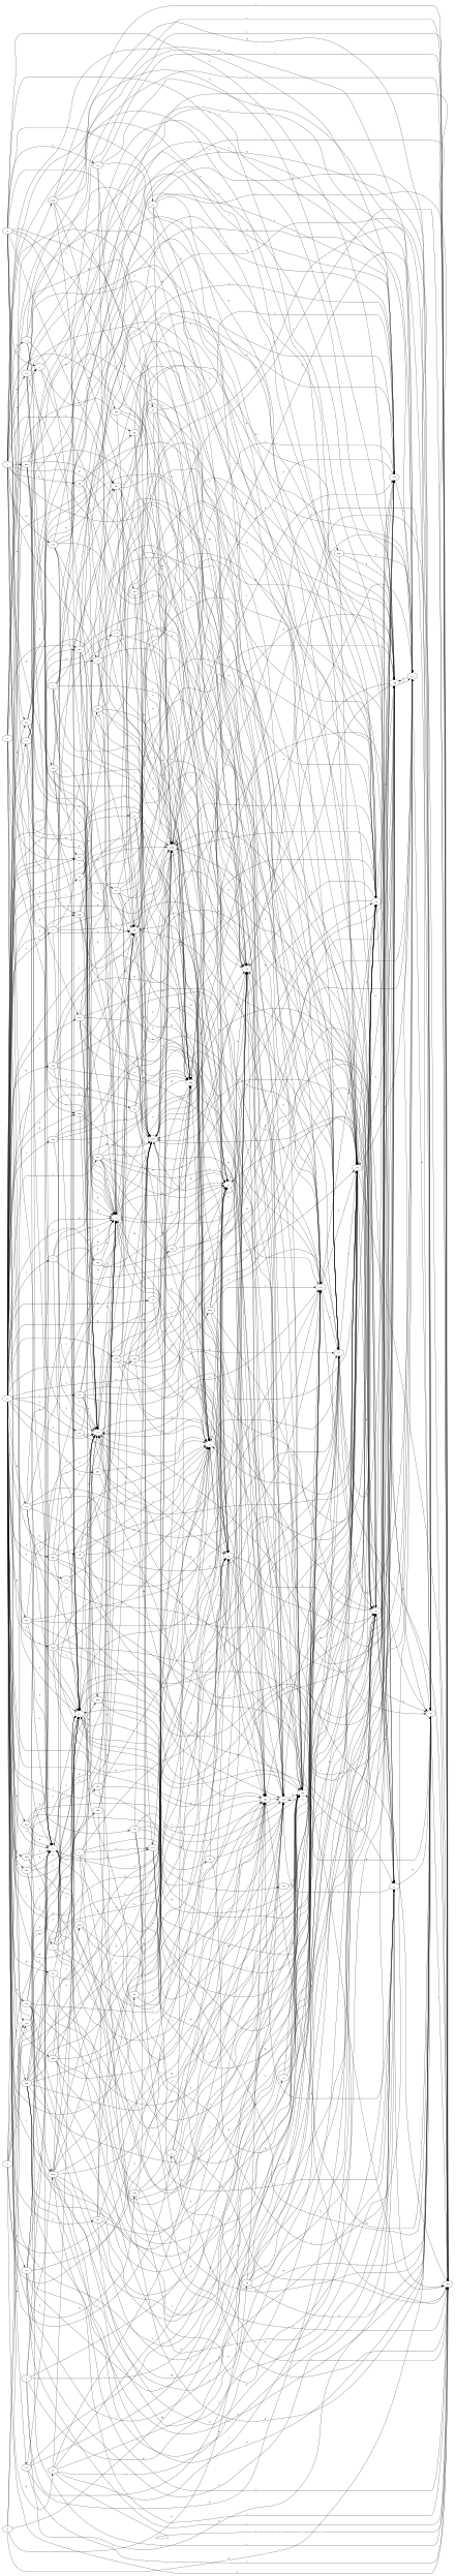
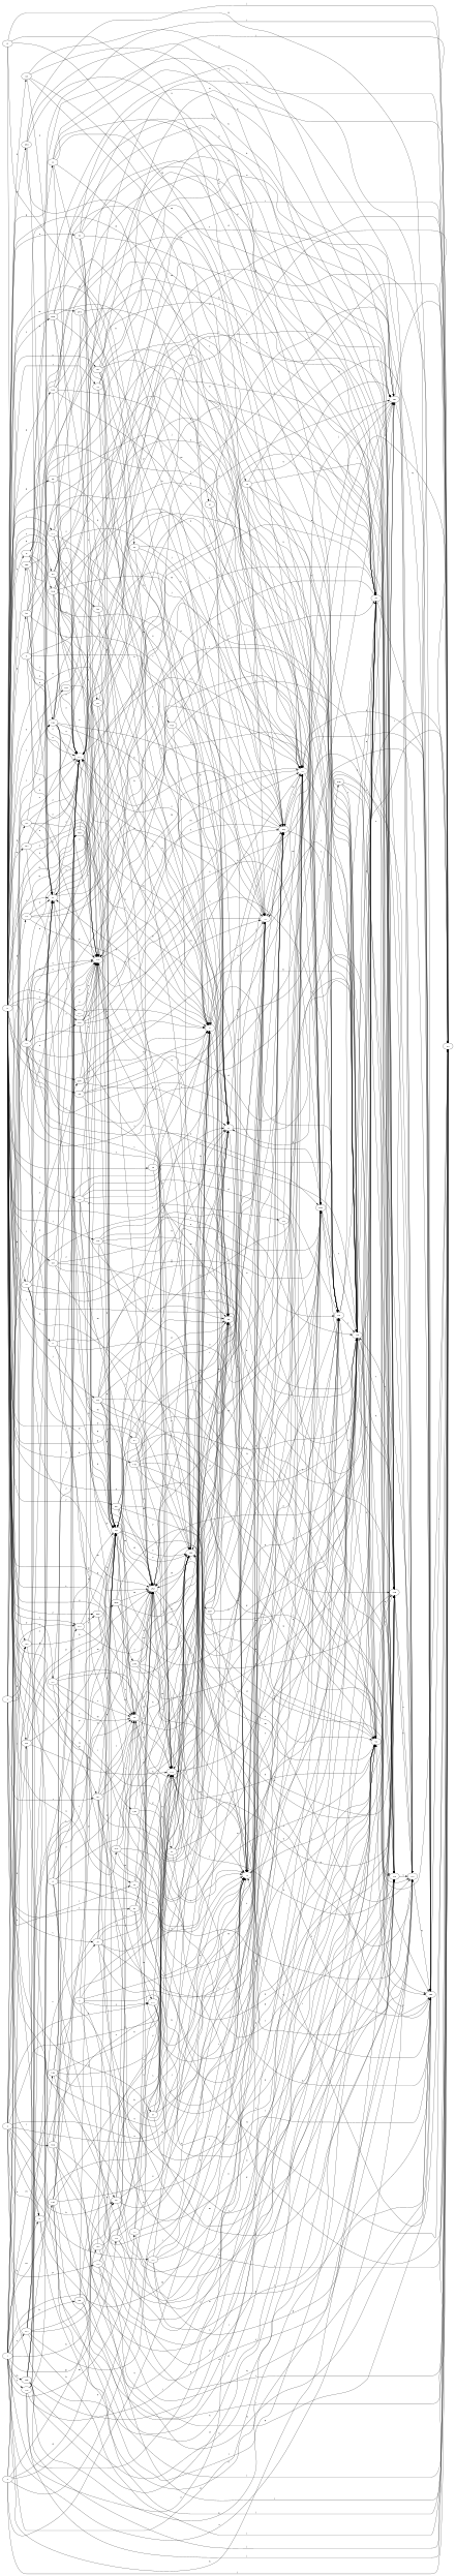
  strict digraph {
    fontname="Fira Sans"
    rankdir=LR
    node [fontname="Fira Sans"]
    edge [fontname="Fira Sans"]
    0
    9
    10
    11
    n5 [label=34]
    15
    20
    25
    26
    31
    35
    36
    38
    40
    41
    45
    49
    51
    59
    61
    62
    64
    67
    69
    87
    92
    97
    101
    105
    106
    116
    122
    123
    124
    126
    143
    152
-   156
    162
    163
    164
    167
    168
    176
    178
    185
    200
    208
    213
    219
    225
    230
    232
    234
    240
    242
    244
    247
    258
    259
    261
    264
    267
    269
    270
    275
    276
    151
    279
    161
    74
    96
    192
    118
    32
    128
    214
    203
    139
    85
    107
    53
    171
    182
    22
    43
    237
    204
    1
    80
    84
    130
    131
    134
    136
    138
    158
    235
    2
    169
    170
    3
    71
    186
    190
    4
    72
    5
    180
    6
    7
    8
    0 -> 9 [label=a]
    0 -> 10 [label=a]
    0 -> 11 [label=a]
    0 -> n5 [label=b]
    0 -> 15 [label=b]
    0 -> 20 [label=b]
    0 -> 25 [label=c]
    0 -> 26 [label=c]
    0 -> 31 [label=c]
    0 -> 35 [label=d]
    0 -> 36 [label=d]
    0 -> 38 [label=d]
    0 -> 40 [label=d]
    0 -> 41 [label=d]
    0 -> 45 [label=e]
    0 -> 49 [label=e]
    0 -> 51 [label=e]
    0 -> 59 [label=f]
    0 -> 61 [label=f]
    0 -> 62 [label=f]
    0 -> 64 [label=f]
    0 -> 67 [label=g]
    0 -> 69 [label=g]
    0 -> 87 [label=i]
    0 -> 92 [label=i]
    0 -> 97 [label=j]
    0 -> 101 [label=j]
    0 -> 105 [label=j]
    0 -> 106 [label=j]
    0 -> 116 [label=k]
    0 -> 122 [label=l]
    0 -> 123 [label=l]
    0 -> 124 [label=l]
    0 -> 126 [label=l]
    0 -> 143 [label=n]
    0 -> 152 [label=o]
-   0 -> 156 [label=o]
    0 -> 162 [label=p]
    0 -> 163 [label=p]
    0 -> 164 [label=p]
    0 -> 167 [label=p]
    0 -> 168 [label=p]
    0 -> 176 [label=q]
    0 -> 178 [label=q]
    0 -> 185 [label=r]
    0 -> 200 [label=s]
    0 -> 208 [label=t]
    0 -> 213 [label=t]
    0 -> 219 [label=u]
    0 -> 225 [label=u]
    0 -> 230 [label=v]
    0 -> 232 [label=v]
    0 -> 234 [label=v]
    0 -> 240 [label=w]
    0 -> 242 [label=w]
    0 -> 244 [label=w]
    0 -> 247 [label=w]
    0 -> 258 [label=x]
    0 -> 259 [label=y]
    0 -> 261 [label=y]
    0 -> 264 [label=y]
    0 -> 267 [label=y]
    0 -> 269 [label=y]
    0 -> 270 [label=z]
    0 -> 275 [label=z]
    0 -> 276 [label=z]
    9 -> 11 [label=a]
    9 -> 64 [label=f]
    9 -> 151 [label=n]
    9 -> 279 [label=z]
    9 -> 161 [label=o]
    9 -> 74 [label=g]
    9 -> 96 [label=i]
    9 -> 192 [label=r]
    10 -> 258 [label=x]
    10 -> 269 [label=y]
    10 -> 74 [label=g]
    10 -> 118 [label=k]
    10 -> 32 [label=c]
    10 -> 128 [label=l]
    10 -> 214 [label=t]
    11 -> 279 [label=z]
    11 -> 74 [label=g]
    11 -> 192 [label=r]
    11 -> 128 [label=l]
    11 -> 214 [label=t]
    11 -> 203 [label=s]
    n5 -> 225 [label=u]
    n5 -> 258 [label=x]
    n5 -> 118 [label=k]
    n5 -> 139 [label=m]
    n5 -> 85 [label=h]
    15 -> 279 [label=z]
    15 -> 74 [label=g]
    15 -> 96 [label=i]
    15 -> 192 [label=r]
    15 -> 128 [label=l]
    15 -> 214 [label=t]
    15 -> 107 [label=j]
    20 -> 269 [label=y]
    20 -> 85 [label=h]
    25 -> 247 [label=w]
    25 -> 258 [label=x]
    25 -> 279 [label=z]
    25 -> 161 [label=o]
    25 -> 85 [label=h]
    25 -> 107 [label=j]
    25 -> 53 [label=e]
    26 -> 247 [label=w]
    26 -> 279 [label=z]
    26 -> 214 [label=t]
    26 -> 171 [label=p]
    26 -> 182 [label=q]
    31 -> 247 [label=w]
    31 -> 151 [label=n]
    31 -> 161 [label=o]
    31 -> 214 [label=t]
    31 -> 85 [label=h]
    31 -> 107 [label=j]
    31 -> 171 [label=p]
    31 -> 22 [label=b]
    35 -> 247 [label=w]
    35 -> 32 [label=c]
    35 -> 107 [label=j]
    35 -> 22 [label=b]
    36 -> 279 [label=z]
    36 -> 139 [label=m]
    36 -> 22 [label=b]
    38 -> 11 [label=a]
    38 -> 247 [label=w]
    38 -> 151 [label=n]
    38 -> 128 [label=l]
    38 -> 214 [label=t]
    38 -> 107 [label=j]
    38 -> 171 [label=p]
    38 -> 43 [label=d]
    40 -> 11 [label=a]
    40 -> 247 [label=w]
    40 -> 151 [label=n]
    40 -> 161 [label=o]
    40 -> 74 [label=g]
    40 -> 192 [label=r]
    40 -> 118 [label=k]
    41 -> 107 [label=j]
    41 -> 22 [label=b]
    41 -> 237 [label=v]
    45 -> 247 [label=w]
    45 -> 269 [label=y]
    45 -> 139 [label=m]
    45 -> 85 [label=h]
    49 -> 171 [label=p]
    49 -> 22 [label=b]
    49 -> 237 [label=v]
    51 -> 74 [label=g]
    51 -> 53 [label=e]
    51 -> 237 [label=v]
    59 -> 151 [label=n]
    59 -> 161 [label=o]
    59 -> 32 [label=c]
    59 -> 171 [label=p]
    61 -> 247 [label=w]
    61 -> 118 [label=k]
    61 -> 43 [label=d]
    61 -> 204 [label=s]
    62 -> 64 [label=f]
    62 -> 225 [label=u]
    62 -> 247 [label=w]
    62 -> 214 [label=t]
    62 -> 182 [label=q]
    62 -> 43 [label=d]
    62 -> 204 [label=s]
    64 -> 247 [label=w]
    64 -> 151 [label=n]
    64 -> 96 [label=i]
    64 -> 192 [label=r]
    64 -> 128 [label=l]
    64 -> 85 [label=h]
    67 -> 11 [label=a]
    67 -> 161 [label=o]
    67 -> 74 [label=g]
    67 -> 139 [label=m]
    67 -> 107 [label=j]
    69 -> 11 [label=a]
    69 -> 247 [label=w]
    69 -> 269 [label=y]
    69 -> 118 [label=k]
    69 -> 128 [label=l]
    69 -> 171 [label=p]
    87 -> 96 [label=i]
    87 -> 192 [label=r]
    87 -> 32 [label=c]
    87 -> 214 [label=t]
    87 -> 204 [label=s]
    92 -> 247 [label=w]
    92 -> 269 [label=y]
    92 -> 128 [label=l]
    92 -> 214 [label=t]
    97 -> 225 [label=u]
    97 -> 247 [label=w]
    97 -> 32 [label=c]
    97 -> 128 [label=l]
    97 -> 139 [label=m]
    97 -> 171 [label=p]
    97 -> 22 [label=b]
    97 -> 43 [label=d]
    97 -> 204 [label=s]
    101 -> 225 [label=u]
    101 -> 279 [label=z]
    101 -> 74 [label=g]
    101 -> 43 [label=d]
    101 -> 204 [label=s]
    105 -> 64 [label=f]
    105 -> 258 [label=x]
    105 -> 151 [label=n]
    105 -> 161 [label=o]
    105 -> 32 [label=c]
    105 -> 214 [label=t]
    105 -> 171 [label=p]
    105 -> 43 [label=d]
    106 -> 11 [label=a]
    106 -> 128 [label=l]
    106 -> 214 [label=t]
    106 -> 85 [label=h]
    106 -> 237 [label=v]
    116 -> 247 [label=w]
    116 -> 96 [label=i]
    116 -> 118 [label=k]
    116 -> 214 [label=t]
    116 -> 107 [label=j]
    116 -> 182 [label=q]
    116 -> 43 [label=d]
    122 -> 139 [label=m]
    122 -> 43 [label=d]
    123 -> 11 [label=a]
    123 -> 64 [label=f]
    123 -> 225 [label=u]
    123 -> 151 [label=n]
    123 -> 161 [label=o]
    123 -> 96 [label=i]
    123 -> 192 [label=r]
    123 -> 32 [label=c]
    123 -> 214 [label=t]
    123 -> 139 [label=m]
    123 -> 85 [label=h]
    123 -> 182 [label=q]
    123 -> 204 [label=s]
    124 -> 161 [label=o]
    124 -> 118 [label=k]
    124 -> 214 [label=t]
    124 -> 53 [label=e]
    124 -> 171 [label=p]
    124 -> 22 [label=b]
    126 -> 225 [label=u]
    126 -> 258 [label=x]
    126 -> 269 [label=y]
    126 -> 279 [label=z]
    126 -> 161 [label=o]
    126 -> 96 [label=i]
    126 -> 192 [label=r]
    126 -> 118 [label=k]
    126 -> 32 [label=c]
    126 -> 107 [label=j]
    126 -> 182 [label=q]
    126 -> 22 [label=b]
    143 -> 74 [label=g]
    143 -> 118 [label=k]
    143 -> 32 [label=c]
    143 -> 139 [label=m]
    143 -> 171 [label=p]
    143 -> 204 [label=s]
    152 -> 85 [label=h]
-   156 -> 225 [label=u]
-   156 -> 139 [label=m]
    162 -> 225 [label=u]
    162 -> 279 [label=z]
    162 -> 74 [label=g]
    162 -> 118 [label=k]
    162 -> 214 [label=t]
    162 -> 139 [label=m]
    163 -> 161 [label=o]
    163 -> 22 [label=b]
    163 -> 204 [label=s]
    164 -> 11 [label=a]
    164 -> 225 [label=u]
    164 -> 151 [label=n]
    164 -> 74 [label=g]
    164 -> 85 [label=h]
    167 -> 11 [label=a]
    167 -> 258 [label=x]
    167 -> 279 [label=z]
    167 -> 118 [label=k]
    167 -> 85 [label=h]
    168 -> 151 [label=n]
    168 -> 279 [label=z]
    168 -> 214 [label=t]
    168 -> 139 [label=m]
    168 -> 85 [label=h]
    168 -> 107 [label=j]
    168 -> 22 [label=b]
    168 -> 204 [label=s]
    176 -> 247 [label=w]
    176 -> 192 [label=r]
    176 -> 118 [label=k]
    176 -> 107 [label=j]
    178 -> 258 [label=x]
    178 -> 161 [label=o]
    178 -> 22 [label=b]
    185 -> 64 [label=f]
-   185 -> 258 [label=x]
+   3 -> 258 [label=x]
    185 -> 96 [label=i]
    185 -> 139 [label=m]
    185 -> 85 [label=h]
    185 -> 53 [label=e]
    185 -> 171 [label=p]
    185 -> 237 [label=v]
    185 -> 204 [label=s]
    200 -> 279 [label=z]
    200 -> 192 [label=r]
    200 -> 32 [label=c]
    200 -> 139 [label=m]
-   200 -> 43 [label=j]
+   200 -> 107 [label=j]
    200 -> 171 [label=p]
    208 -> 64 [label=f]
    208 -> 247 [label=w]
    208 -> 151 [label=n]
    208 -> 74 [label=g]
    208 -> 192 [label=r]
    208 -> 85 [label=h]
    213 -> 270 [label=a]
    213 -> 171 [label=p]
    213 -> 204 [label=s]
    219 -> 247 [label=w]
    219 -> 74 [label=g]
    219 -> 118 [label=k]
    219 -> 85 [label=h]
    219 -> 182 [label=q]
    219 -> 204 [label=s]
    225 -> 151 [label=n]
    225 -> 214 [label=t]
    225 -> 53 [label=e]
    225 -> 237 [label=v]
    225 -> 204 [label=s]
    230 -> 258 [label=x]
    230 -> 85 [label=h]
    230 -> 171 [label=p]
    232 -> 118 [label=k]
    232 -> 214 [label=t]
    232 -> 237 [label=v]
    234 -> 258 [label=x]
    234 -> 151 [label=n]
    234 -> 74 [label=g]
    234 -> 118 [label=k]
    234 -> 139 [label=m]
    234 -> 107 [label=j]
    234 -> 171 [label=p]
    234 -> 204 [label=s]
    240 -> 11 [label=a]
    240 -> 96 [label=i]
    240 -> 128 [label=l]
    240 -> 214 [label=t]
    240 -> 139 [label=m]
    242 -> 11 [label=a]
    242 -> 247 [label=w]
    242 -> 279 [label=z]
    242 -> 139 [label=m]
    242 -> 85 [label=h]
    244 -> 258 [label=x]
    244 -> 139 [label=m]
    244 -> 53 [label=e]
    247 -> 269 [label=y]
    247 -> 96 [label=i]
    247 -> 192 [label=r]
    247 -> 214 [label=t]
    247 -> 139 [label=m]
    247 -> 53 [label=e]
    247 -> 237 [label=v]
    258 -> 11 [label=a]
    258 -> 225 [label=u]
    258 -> 32 [label=c]
    258 -> 53 [label=e]
    258 -> 171 [label=p]
    259 -> 225 [label=u]
    259 -> 74 [label=g]
    259 -> 53 [label=e]
    259 -> 182 [label=q]
    259 -> 22 [label=b]
    261 -> 64 [label=f]
    261 -> 269 [label=y]
    261 -> 279 [label=z]
    261 -> 214 [label=t]
    261 -> 182 [label=q]
    261 -> 237 [label=v]
    264 -> 64 [label=f]
    264 -> 225 [label=u]
    264 -> 192 [label=r]
    264 -> 118 [label=k]
    264 -> 53 [label=e]
    267 -> 96 [label=i]
    267 -> 85 [label=h]
    267 -> 171 [label=p]
    269 -> 247 [label=w]
    269 -> 22 [label=b]
    269 -> 204 [label=s]
    270 -> 74 [label=g]
    270 -> 192 [label=r]
    270 -> 171 [label=p]
    275 -> 225 [label=u]
    275 -> 258 [label=x]
    275 -> 279 [label=z]
    275 -> 128 [label=l]
    275 -> 85 [label=h]
    275 -> 22 [label=b]
    276 -> 258 [label=x]
    276 -> 161 [label=o]
    276 -> 85 [label=h]
    276 -> 22 [label=b]
    276 -> 43 [label=d]
    151 -> 279 [label=z]
    151 -> 74 [label=g]
    151 -> 96 [label=i]
    151 -> 214 [label=t]
    151 -> 85 [label=h]
    151 -> 53 [label=e]
    279 -> 258 [label=x]
    279 -> 96 [label=i]
    279 -> 128 [label=l]
    279 -> 139 [label=m]
    279 -> 182 [label=q]
    161 -> 96 [label=i]
    161 -> 192 [label=r]
    161 -> 107 [label=j]
    161 -> 182 [label=q]
    74 -> 258 [label=x]
    74 -> 269 [label=y]
    74 -> 161 [label=o]
    74 -> 128 [label=l]
    74 -> 182 [label=q]
    96 -> 258 [label=x]
    192 -> 64 [label=f]
    192 -> 258 [label=x]
    192 -> 279 [label=z]
    192 -> 96 [label=i]
    192 -> 107 [label=j]
    118 -> 247 [label=w]
    118 -> 269 [label=y]
    118 -> 151 [label=n]
    118 -> 214 [label=t]
    118 -> 237 [label=v]
    118 -> 204 [label=s]
    32 -> 74 [label=g]
    32 -> 128 [label=l]
    32 -> 107 [label=j]
    32 -> 171 [label=p]
    32 -> 237 [label=v]
    128 -> 269 [label=y]
    128 -> 237 [label=v]
    214 -> 11 [label=a]
    214 -> 247 [label=w]
    214 -> 269 [label=y]
    214 -> 279 [label=z]
    214 -> 74 [label=g]
    214 -> 96 [label=i]
    214 -> 118 [label=k]
    214 -> 85 [label=h]
    214 -> 22 [label=b]
    214 -> 43 [label=n]
    203 -> 269 [label=y]
    203 -> 214 [label=t]
    203 -> 139 [label=m]
    203 -> 43 [label=d]
    139 -> 225 [label=u]
    139 -> 258 [label=x]
    139 -> 214 [label=t]
    139 -> 107 [label=j]
    139 -> 53 [label=e]
    139 -> 182 [label=q]
    85 -> 11 [label=a]
    85 -> 192 [label=r]
    85 -> 32 [label=c]
    85 -> 22 [label=b]
    107 -> 258 [label=x]
    107 -> 279 [label=z]
    107 -> 214 [label=t]
    107 -> 139 [label=m]
    107 -> 171 [label=p]
    53 -> 279 [label=z]
    53 -> 192 [label=r]
    171 -> 64 [label=f]
    171 -> 269 [label=y]
    171 -> 32 [label=c]
    171 -> 53 [label=e]
    171 -> 22 [label=b]
    171 -> 237 [label=v]
    171 -> 204 [label=s]
    182 -> 269 [label=y]
    182 -> 96 [label=i]
    182 -> 139 [label=m]
    182 -> 43 [label=d]
    182 -> 204 [label=s]
    22 -> 247 [label=w]
    22 -> 128 [label=l]
    22 -> 107 [label=j]
    22 -> 53 [label=e]
    43 -> 64 [label=f]
    43 -> 225 [label=u]
    43 -> 247 [label=w]
    43 -> 269 [label=y]
    43 -> 192 [label=r]
    43 -> 118 [label=k]
    43 -> 53 [label=e]
    237 -> 258 [label=x]
    237 -> 279 [label=z]
    237 -> 118 [label=k]
    237 -> 214 [label=t]
    237 -> 53 [label=e]
    237 -> 182 [label=q]
    204 -> 247 [label=w]
    204 -> 258 [label=x]
    204 -> 85 [label=h]
    1 -> 31 [label=c]
    1 -> 51 [label=e]
    1 -> 234 [label=v]
    1 -> 276 [label=z]
    1 -> 151 [label=n]
    1 -> 279 [label=z]
    1 -> 118 [label=k]
    1 -> 139 [label=m]
    1 -> 43 [label=d]
    1 -> 237 [label=v]
    1 -> 80 [label=h]
    1 -> 84 [label=h]
    1 -> 130 [label=m]
    1 -> 131 [label=m]
    1 -> 134 [label=m]
    1 -> 136 [label=m]
    1 -> 138 [label=m]
    1 -> 158 [label=o]
    1 -> 235 [label=v]
    80 -> 225 [label=u]
    80 -> 258 [label=x]
    80 -> 85 [label=h]
    80 -> 43 [label=d]
    84 -> 64 [label=f]
    84 -> 151 [label=n]
    84 -> 107 [label=j]
    84 -> 22 [label=b]
    84 -> 204 [label=s]
    130 -> 64 [label=f]
    130 -> 269 [label=y]
    130 -> 74 [label=g]
    130 -> 139 [label=m]
    130 -> 53 [label=e]
    131 -> 247 [label=w]
    131 -> 269 [label=y]
    131 -> 192 [label=r]
    131 -> 43 [label=d]
    134 -> 258 [label=x]
    134 -> 279 [label=z]
    134 -> 96 [label=i]
    134 -> 32 [label=c]
    134 -> 128 [label=l]
    134 -> 53 [label=e]
    134 -> 171 [label=p]
    134 -> 43 [label=d]
    136 -> 11 [label=a]
    136 -> 258 [label=x]
    136 -> 161 [label=o]
    136 -> 74 [label=g]
    136 -> 96 [label=i]
    136 -> 118 [label=k]
    136 -> 171 [label=p]
    136 -> 43 [label=d]
    136 -> 204 [label=s]
    138 -> 258 [label=x]
    138 -> 279 [label=z]
    138 -> 32 [label=c]
    138 -> 85 [label=h]
    138 -> 107 [label=j]
    138 -> 182 [label=q]
    158 -> 11 [label=a]
    158 -> 247 [label=w]
    158 -> 151 [label=n]
    158 -> 96 [label=i]
    158 -> 107 [label=j]
    158 -> 171 [label=p]
    235 -> 11 [label=a]
    235 -> 64 [label=f]
    235 -> 247 [label=w]
    235 -> 258 [label=x]
    235 -> 96 [label=i]
    235 -> 107 [label=j]
    235 -> 53 [label=e]
    235 -> 22 [label=b]
    2 -> 51 [label=e]
    2 -> 69 [label=g]
    2 -> 258 [label=x]
    2 -> 279 [label=z]
    2 -> 161 [label=o]
    2 -> 118 [label=k]
    2 -> 203 [label=s]
    2 -> 139 [label=m]
    2 -> 53 [label=e]
    2 -> 171 [label=p]
    2 -> 22 [label=b]
    2 -> 84 [label=h]
    2 -> 169 [label=p]
    2 -> 170 [label=p]
    169 -> 225 [label=u]
    169 -> 269 [label=y]
    169 -> 128 [label=l]
    169 -> 214 [label=t]
    169 -> 53 [label=e]
    169 -> 182 [label=q]
    170 -> 151 [label=n]
    170 -> 96 [label=i]
    170 -> 171 [label=p]
    170 -> 237 [label=v]
    170 -> 204 [label=s]
    3 -> 92 [label=i]
    3 -> 126 [label=l]
    3 -> 178 [label=q]
    3 -> 185 [label=r]
    3 -> 213 [label=t]
    3 -> 279 [label=z]
    3 -> 53 [label=e]
    3 -> 71 [label=g]
    3 -> 186 [label=r]
    3 -> 190 [label=r]
    71 -> 225 [label=u]
    71 -> 269 [label=y]
    71 -> 32 [label=c]
    71 -> 128 [label=l]
    71 -> 53 [label=e]
    186 -> 279 [label=z]
    186 -> 96 [label=i]
    186 -> 32 [label=c]
    186 -> 128 [label=l]
    186 -> 214 [label=t]
    186 -> 182 [label=q]
    186 -> 204 [label=s]
    190 -> 11 [label=a]
    190 -> 96 [label=i]
    190 -> 171 [label=p]
    4 -> 126 [label=l]
    4 -> 225 [label=u]
    4 -> 279 [label=z]
    4 -> 74 [label=g]
    4 -> 96 [label=i]
    4 -> 107 [label=j]
    4 -> 72 [label=g]
    72 -> 225 [label=u]
    72 -> 74 [label=g]
    72 -> 192 [label=r]
    72 -> 118 [label=k]
    72 -> 182 [label=q]
    72 -> 43 [label=d]
    5 -> 269 [label=y]
    5 -> 279 [label=z]
    5 -> 96 [label=i]
    5 -> 32 [label=c]
    5 -> 53 [label=e]
    5 -> 84 [label=h]
    5 -> 190 [label=r]
    5 -> 180 [label=q]
    180 -> 247 [label=w]
    180 -> 171 [label=p]
    180 -> 182 [label=q]
    6 -> 213 [label=t]
    6 -> 151 [label=n]
    6 -> 96 [label=i]
    6 -> 32 [label=c]
    6 -> 128 [label=l]
    6 -> 53 [label=e]
    6 -> 171 [label=p]
    6 -> 22 [label=b]
    6 -> 84 [label=h]
    7 -> 258 [label=x]
    7 -> 32 [label=c]
    7 -> 214 [label=t]
    7 -> 203 [label=s]
    7 -> 53 [label=e]
    7 -> 182 [label=q]
    7 -> 43 [label=d]
    8 -> 225 [label=u]
    8 -> 139 [label=m]
    8 -> 85 [label=h]
    8 -> 182 [label=q]
    8 -> 190 [label=r]
  }
